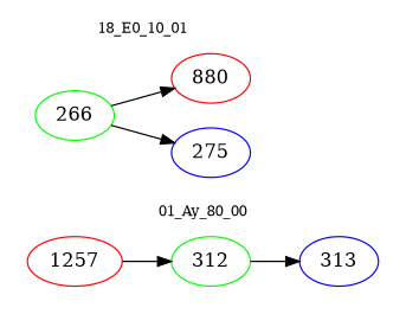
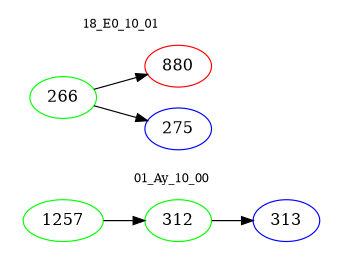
  digraph {
    rankdir=LR
    node [color=green]
    edge [color=black]
    n1 [label=312]
    n2 [color=blue label=313]
-   n3 [color=red label=1257]
+   n3 [label=1257]
    n4 [label=266]
    n5 [color=blue label=275]
    n6 [color=red label=880]
    subgraph cluster_1 {
      color=white
      fontsize=10
-     label="01_Ay_80_00"
+     label="01_Ay_10_00"
      n1
      n2
      n3
    }
    subgraph cluster_2 {
      color=white
      fontsize=10
      label="18_E0_10_01"
      n4
      n5
      n6
    }
    n1 -> n2
    n3 -> n1
    n4 -> n5
    n4 -> n6
  }
